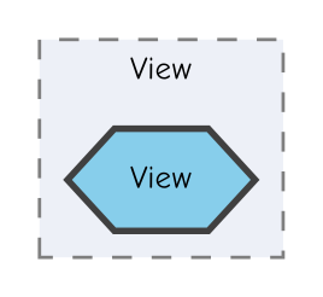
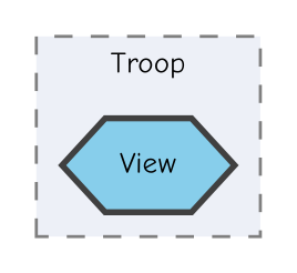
  digraph {
    compound=true
    fontname="Comic Neue"
    n1 [color=grey25 fillcolor=skyblue fontname="Comic Neue" fontsize=10 height=0.2 label=View shape=hexagon style="filled,bold" width=0.4]
    subgraph cluster_1 {
      bgcolor="#edf0f7"
      fontsize=10
-     label=View
+     label=Troop
      pencolor=grey50
      style="filled,dashed"
      n1
    }
  }
